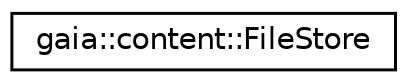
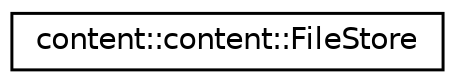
  digraph {
    rankdir=LR
-   n1 [color=black fillcolor=white fontname=Helvetica fontsize=10 height=0.2 label="gaia::content::FileStore" shape=record style=filled width=0.4]
+   n1 [color=black fillcolor=white fontname=Helvetica fontsize=10 height=0.2 label="content::content::FileStore" shape=record style=filled width=0.4]
  }
